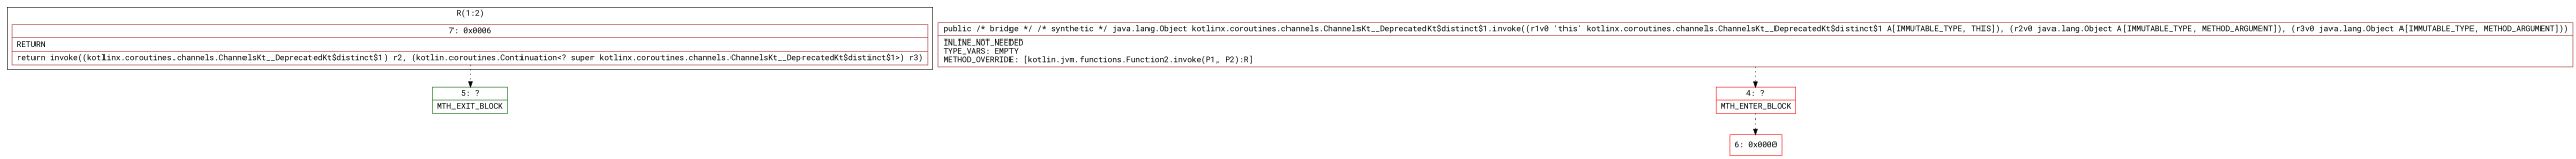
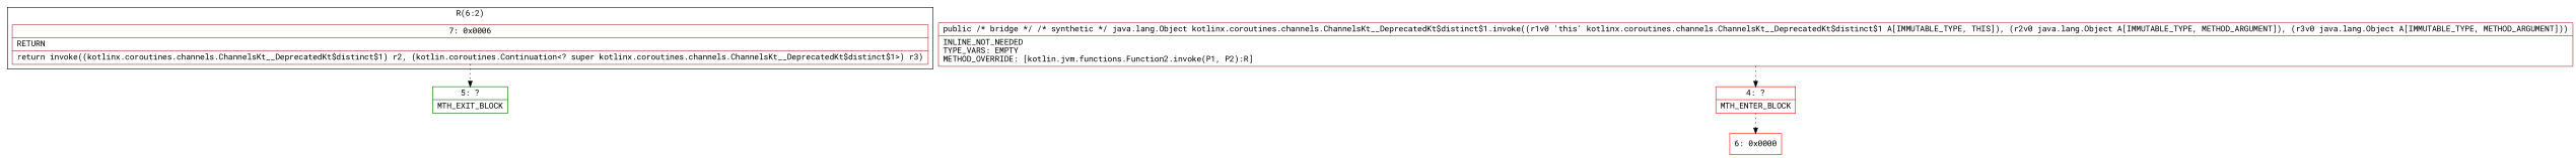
  digraph {
    fontname="Roboto Mono"
    node [color=brown fontname="Roboto Mono" shape=record]
    edge [fontname="Roboto Mono" style=dotted]
    n1 [label="{7\:\ 0x0006|RETURN\l|return invoke((kotlinx.coroutines.channels.ChannelsKt__DeprecatedKt$distinct$1) r2, (kotlin.coroutines.Continuation\<? super kotlinx.coroutines.channels.ChannelsKt__DeprecatedKt$distinct$1\>) r3)\l}"]
    n2 [color=darkgreen label="{5\:\ ?|MTH_EXIT_BLOCK\l}"]
    n3 [color=red label="{4\:\ ?|MTH_ENTER_BLOCK\l}"]
    n4 [color=red label="{6\:\ 0x0000}"]
    n5 [label="{public \/* bridge *\/ \/* synthetic *\/ java.lang.Object kotlinx.coroutines.channels.ChannelsKt__DeprecatedKt$distinct$1.invoke((r1v0 'this' kotlinx.coroutines.channels.ChannelsKt__DeprecatedKt$distinct$1 A[IMMUTABLE_TYPE, THIS]), (r2v0 java.lang.Object A[IMMUTABLE_TYPE, METHOD_ARGUMENT]), (r3v0 java.lang.Object A[IMMUTABLE_TYPE, METHOD_ARGUMENT]))  | INLINE_NOT_NEEDED\lTYPE_VARS: EMPTY\lMETHOD_OVERRIDE: [kotlin.jvm.functions.Function2.invoke(P1, P2):R]\l}"]
    subgraph cluster_1 {
-     label="R(1:2)"
+     label="R(6:2)"
      n1
    }
    n1 -> n2
    n3 -> n4
    n5 -> n3
  }
